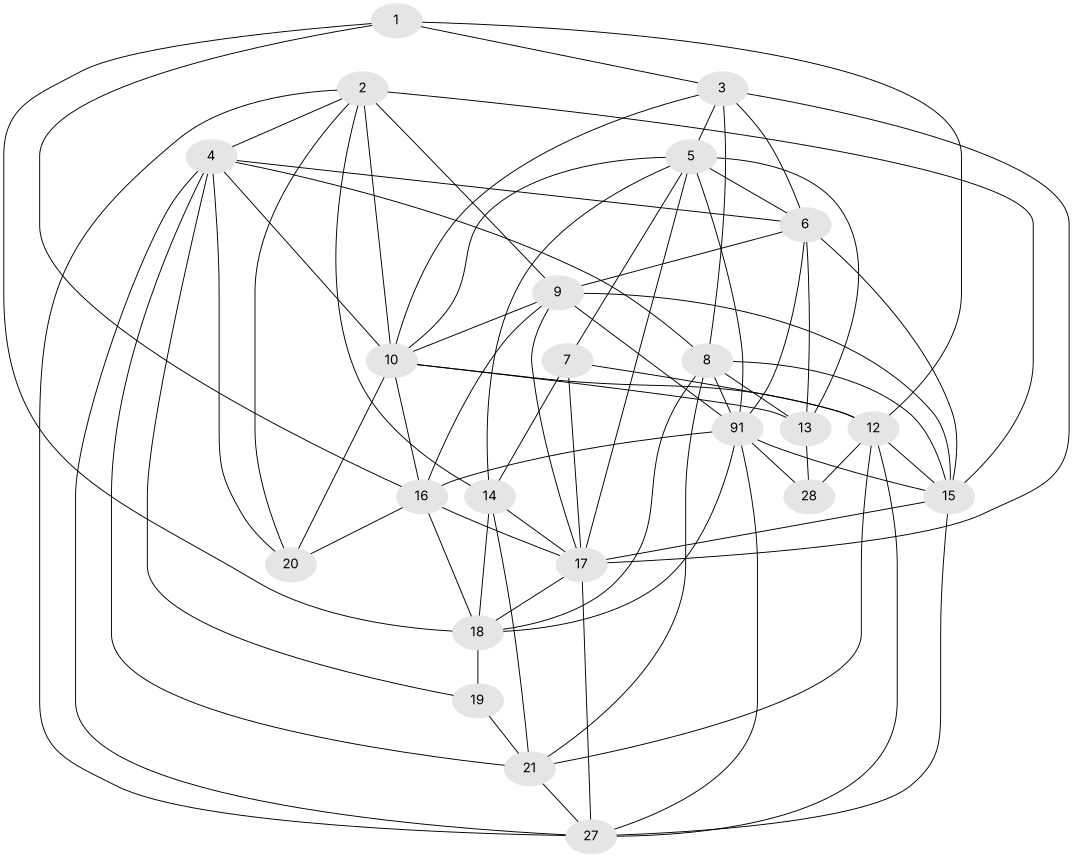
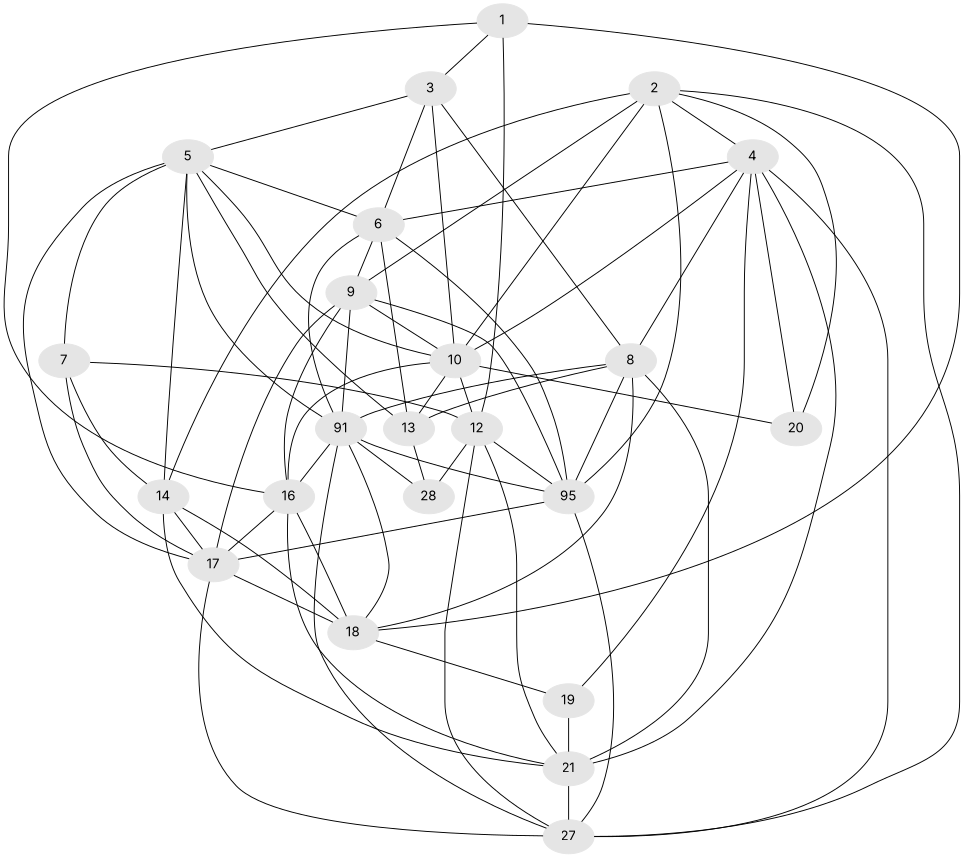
  graph {
    fontname=Inter
    node [color=gray90 fontname=Inter style=filled]
    edge [fontname=Inter weight=1.0]
    1
    3
    12
    16
    18
    10
    5
    6
    17
    8
-   15
+   15 [label=95]
    n12 [label=27]
    21
    n14 [label=28]
    20
    19
    2
    4
    9
    14
    n21 [label=91]
    13
    7
    1 -- 3
    1 -- 12
    1 -- 16
    1 -- 18
    3 -- 10 [weight=2.0]
    3 -- 5
    3 -- 6 [weight=2.0]
-   3 -- 17
    3 -- 8
    12 -- 15 [weight=3.0]
    12 -- n12
    12 -- 21 [weight=2.0]
    12 -- n14
    16 -- 18 [weight=2.0]
    16 -- 17
-   16 -- 20
+   16 -- 21
    18 -- 19 [weight=2.0]
    10 -- 12
    10 -- 16
    10 -- 20
    10 -- 13
    5 -- 10
    5 -- 6
    5 -- 17
    5 -- 14
    5 -- n21
    5 -- 13
    5 -- 7
    6 -- 15
    6 -- 9
    6 -- n21
    6 -- 13 [weight=3.0]
    17 -- 18 [weight=3.0]
    17 -- n12
    8 -- 18
    8 -- 15
    8 -- 21
    8 -- n21 [weight=3.0]
    8 -- 13
    15 -- 17
    15 -- n12
    21 -- n12 [weight=2.0]
    19 -- 21 [weight=4.0]
    2 -- 10
    2 -- 15
    2 -- n12
    2 -- 20
    2 -- 4
    2 -- 9 [weight=2.0]
    2 -- 14
    4 -- 10 [weight=2.0]
    4 -- 6
    4 -- 8
    4 -- n12
    4 -- 21
    4 -- 20
    4 -- 19
    9 -- 16
    9 -- 10 [weight=2.0]
    9 -- 17
    9 -- 15
    9 -- n21
    14 -- 18
    14 -- 17 [weight=2.0]
    14 -- 21 [weight=2.0]
    n21 -- 16
    n21 -- 18
    n21 -- 15
    n21 -- n12
    n21 -- n14 [weight=2.0]
    13 -- n14
    7 -- 12
    7 -- 17
    7 -- 14
  }
